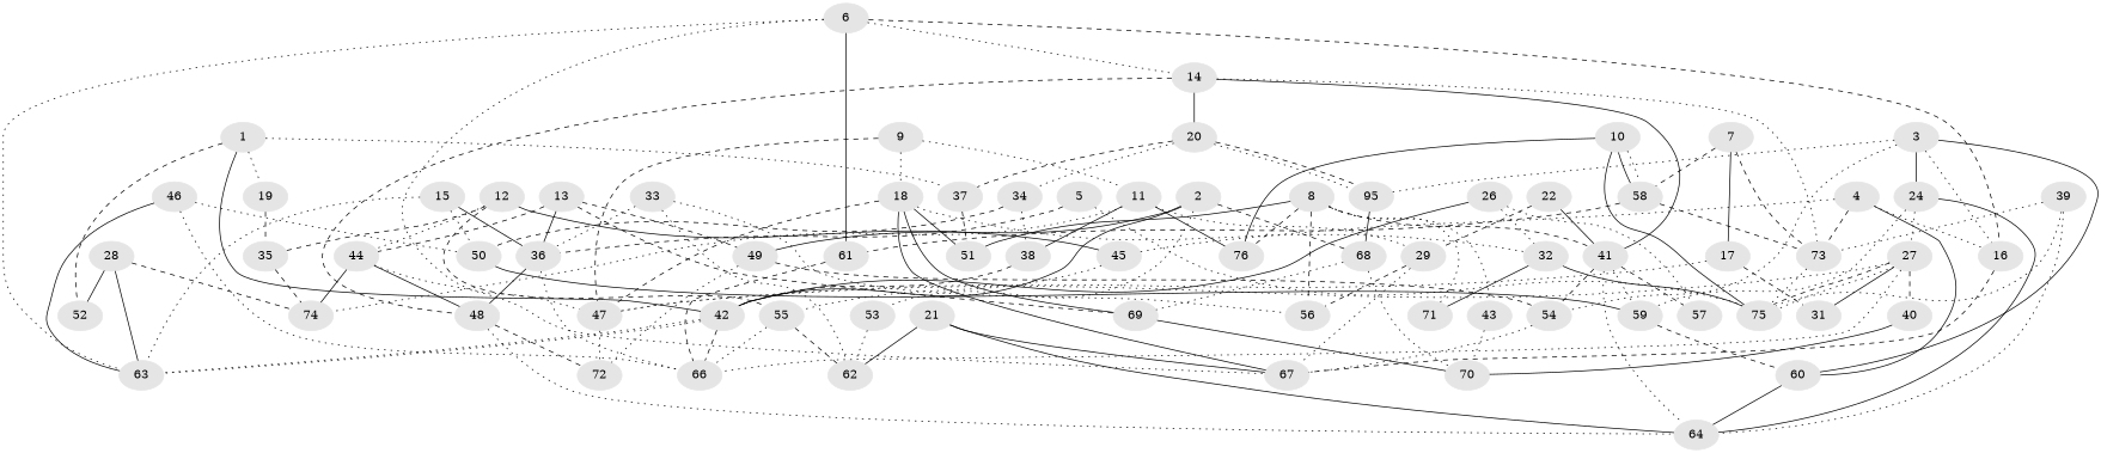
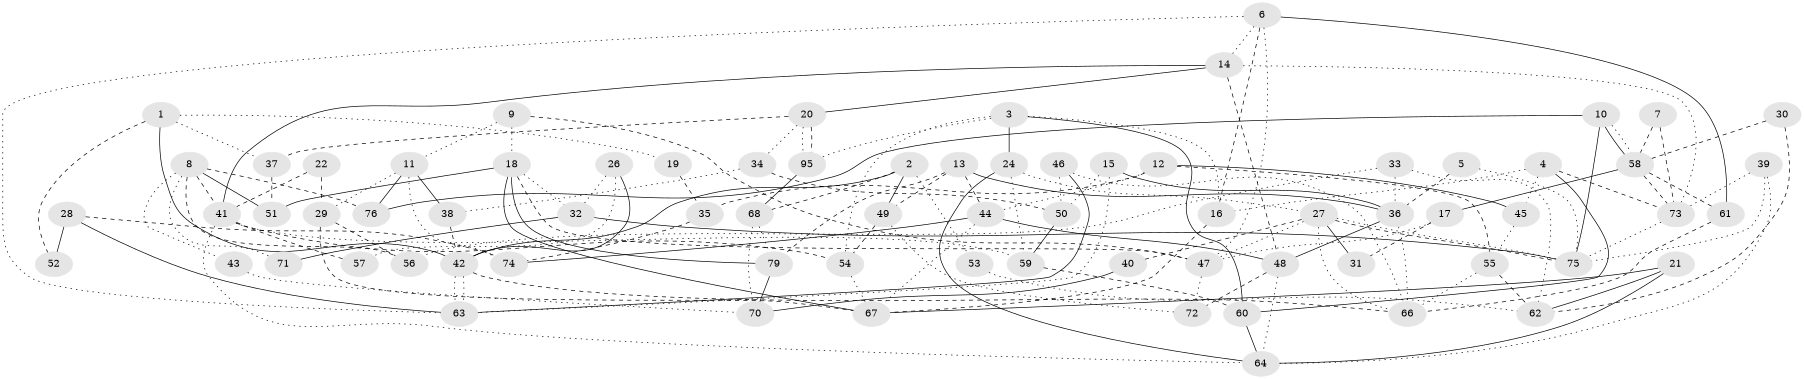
  graph {
    node [color=gray90 style=filled]
    edge [style=dotted]
    1
    19
    37
    42
    52
    35
    51
    63
    66
    2
    49
    53
    68
    54
    72
    62
-   69
+   69 [label=79]
    70
    3
    16
    24
    n22 [label=95]
    60
    67
    64
    27
    59
    4
    45
    73
    55
    75
    5
    36
    48
    6
    14
    47
    61
    41
    20
    7
    17
    58
    31
    8
    43
    56
    71
    76
    57
    9
    11
    18
    29
    38
    74
    32
    10
    12
    44
    13
    34
    15
    50
    21
    22
    26
    40
    28
+   30
    33
    39
    46
    1 -- 19
    1 -- 37
    1 -- 42 [style=solid]
    1 -- 52 [style=dashed]
    19 -- 35 [style=dashed]
    37 -- 51 [style=dashed]
    42 -- 63
    42 -- 63
    42 -- 66 [style=dashed]
    35 -- 74 [style=dashed]
    2 -- 42 [style=solid]
    2 -- 49 [style=solid]
    2 -- 53
    2 -- 68 [style=dashed]
    49 -- 54 [style=dashed]
    49 -- 72
    53 -- 62
    68 -- 69
    68 -- 70
    54 -- 67
    69 -- 70 [style=solid]
    3 -- 54
    3 -- 16
    3 -- 24 [style=solid]
    3 -- n22
    3 -- 60 [style=solid]
    16 -- 67 [style=dashed]
    24 -- 64 [style=solid]
    24 -- 27
    24 -- 59
    n22 -- 68 [style=solid]
    60 -- 64 [style=solid]
    27 -- 66
    27 -- 75 [style=dashed]
    27 -- 75
    27 -- 47
    27 -- 31 [style=solid]
    27 -- 40 [style=dashed]
    59 -- 60 [style=dashed]
    4 -- 16
    4 -- 60 [style=solid]
    4 -- 45
    4 -- 73 [style=dashed]
    45 -- 55
    73 -- 75
    55 -- 66
    55 -- 62 [style=dashed]
    5 -- 75
    5 -- 36 [style=dashed]
    36 -- 66
    36 -- 48 [style=solid]
    48 -- 72 [style=dashed]
    48 -- 64
    6 -- 63
    6 -- 16 [style=dashed]
    6 -- 14
    6 -- 47
    6 -- 61 [style=solid]
    14 -- 73
    14 -- 48 [style=dashed]
    14 -- 41 [style=solid]
    14 -- 20 [style=solid]
    47 -- 72
    61 -- 66 [style=dashed]
    41 -- 54 [style=dashed]
    41 -- 64
    41 -- 59
    41 -- 57 [style=dashed]
    20 -- 37 [style=dashed]
    20 -- n22
    20 -- n22 [style=dashed]
    20 -- 34
    7 -- 73 [style=dashed]
-   7 -- 17 [style=solid]
+   58 -- 17 [style=solid]
    7 -- 58 [style=dashed]
    17 -- 47
    17 -- 31 [style=dashed]
    58 -- 73 [style=dashed]
    58 -- 61 [style=dashed]
    8 -- 51 [style=solid]
    8 -- 41 [style=dashed]
    8 -- 43
    8 -- 56 [style=dashed]
    8 -- 71
    8 -- 76 [style=dashed]
    43 -- 70
    9 -- 47 [style=dashed]
    9 -- 11
    9 -- 18
    11 -- 76 [style=solid]
    11 -- 29
    11 -- 38 [style=solid]
    11 -- 74
    18 -- 51 [style=solid]
    18 -- 69 [style=solid]
    18 -- 67 [style=solid]
    18 -- 47 [style=dashed]
    18 -- 32
-   29 -- 67
+   29 -- 67 [style=dashed]
    29 -- 56 [style=dashed]
    38 -- 42 [style=dashed]
    32 -- 75 [style=solid]
    32 -- 71 [style=solid]
    10 -- 75 [style=solid]
    10 -- 58 [style=solid]
    10 -- 58
    10 -- 76 [style=solid]
    12 -- 35 [style=dashed]
    12 -- 45 [style=solid]
    12 -- 55 [style=dashed]
    12 -- 44
    44 -- 67
    44 -- 48 [style=solid]
    44 -- 74 [style=solid]
    13 -- 49 [style=dashed]
    13 -- 69 [style=dashed]
    13 -- 36 [style=solid]
    13 -- 44 [style=dashed]
    34 -- 38
    34 -- 50 [style=dashed]
    15 -- 63
    15 -- 36 [style=solid]
    15 -- 50
    50 -- 59 [style=solid]
    21 -- 62 [style=solid]
    21 -- 67 [style=solid]
    21 -- 64 [style=solid]
-   22 -- 41 [style=solid]
+   22 -- 41 [style=dashed]
    22 -- 29 [style=dashed]
    26 -- 42 [style=solid]
    26 -- 57
    26 -- 32
    40 -- 70 [style=solid]
    28 -- 52 [style=solid]
    28 -- 63 [style=solid]
    28 -- 74 [style=dashed]
+   30 -- 62 [style=dashed]
+   30 -- 58 [style=dashed]
    33 -- 62
    33 -- 36
    33 -- 56
    39 -- 64
    39 -- 73
    39 -- 75
    46 -- 63 [style=solid]
    46 -- 66
    46 -- 50
  }
